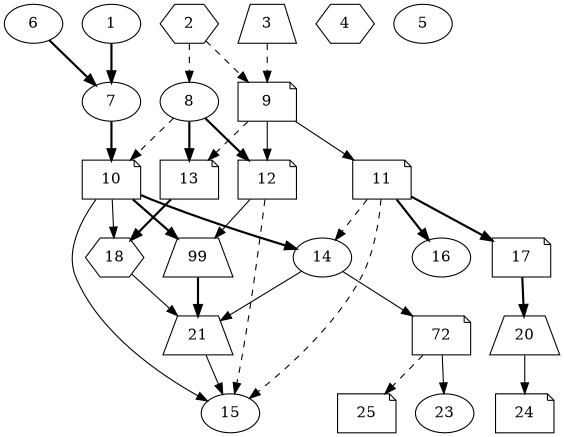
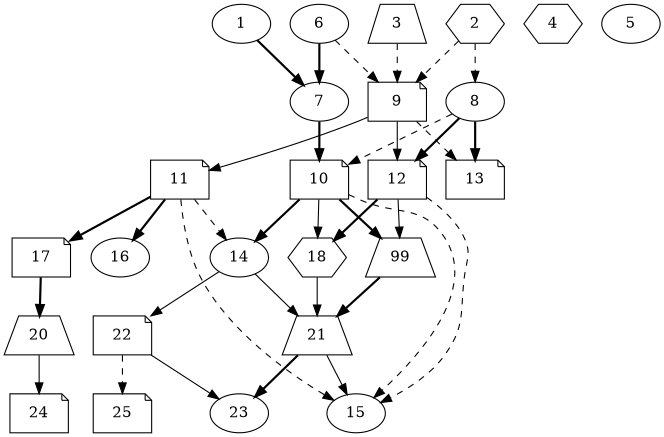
  digraph {
    node [alpha=0.16 shape=ellipse]
    edge [style=bold]
    1 [alpha=0.15 expect_size=2328919527518400000]
    7 [alpha=0.05 expect_size=40013518813089944]
    10 [alpha=0.12 expect_size=220322678932507584 shape=note]
    14 [alpha=0.03 expect_size=155985760373446976]
    15 [alpha=0.07 expect_size=16100345087300432]
    18 [alpha=0.09 expect_size=649325369345314816 shape=hexagon]
    n7 [alpha=0.15 expect_size=608179542782645248 label=99 shape=trapezium]
    2 [alpha=0.17 expect_size=790593334560262455296 shape=hexagon]
    8 [alpha=0.04 expect_size=151420303125610758144]
    9 [expect_size=3799137786372303 shape=note]
    12 [alpha=0.14 expect_size=239790464742256017408 shape=note]
    13 [alpha=0.01 expect_size=499234343354475136 shape=note]
    11 [expect_size=12651818502697517056 shape=note]
    16 [alpha=0.10 expect_size=397625136106488576]
    17 [alpha=0.12 expect_size=8847996671098070 shape=note]
    3 [alpha=0.04 expect_size=189165526675380768 shape=trapezium]
    4 [expect_size=38903881946621848 shape=hexagon]
    5 [alpha=0.18 expect_size=142260273824246267904]
    6 [alpha=0.19 expect_size=2116595661206107]
    21 [alpha=0.03 expect_size=11376350831174500 shape=trapezium]
-   22 [alpha=0.11 expect_size=14654655600928594 shape=note label=72]
+   22 [alpha=0.11 expect_size=14654655600928594 shape=note]
    20 [alpha=0.11 expect_size=1603087953297408000000 shape=trapezium]
    23 [alpha=0.00 expect_size=794979321425432674304]
    25 [alpha=0.06 expect_size=1886131893591496196096 shape=note]
    24 [alpha=0.13 expect_size=92526339327787008000 shape=note]
    1 -> 7
    7 -> 10
    10 -> 14
-   10 -> 15 [style=solid]
+   10 -> 15 [style=dashed]
    10 -> 18 [style=solid]
    10 -> n7
    14 -> 21 [style=solid]
    14 -> 22 [style=solid]
    18 -> 21 [style=solid]
    n7 -> 21
    2 -> 8 [style=dashed]
    2 -> 9 [style=dashed]
    8 -> 10 [style=dashed]
    8 -> 12
    8 -> 13
    9 -> 12 [style=solid]
    9 -> 13 [style=dashed]
    9 -> 11 [style=solid]
    12 -> 15 [style=dashed]
-   13 -> 18
+   12 -> 18
    12 -> n7 [style=solid]
    11 -> 14 [style=dashed]
    11 -> 15 [style=dashed]
    11 -> 16
    11 -> 17
    17 -> 20
    3 -> 9 [style=dashed]
    6 -> 7
+   6 -> 9 [style=dashed]
    21 -> 15 [style=solid]
+   21 -> 23
    22 -> 23 [style=solid]
    22 -> 25 [style=dashed]
    20 -> 24 [style=solid]
  }
